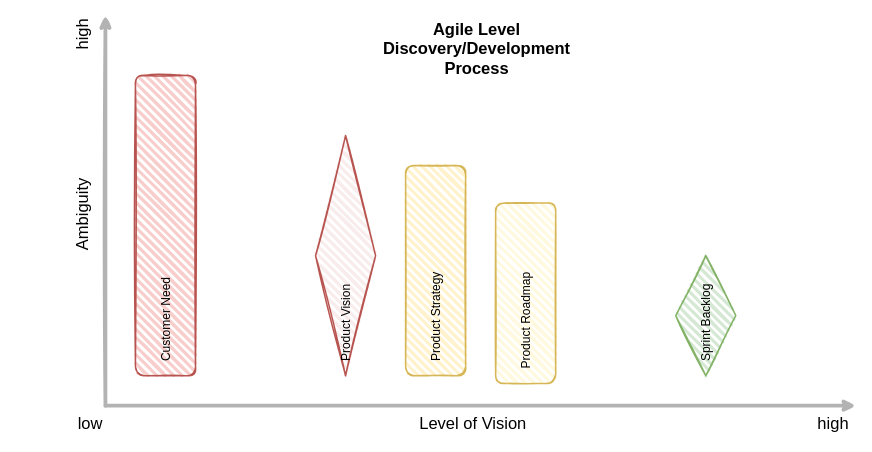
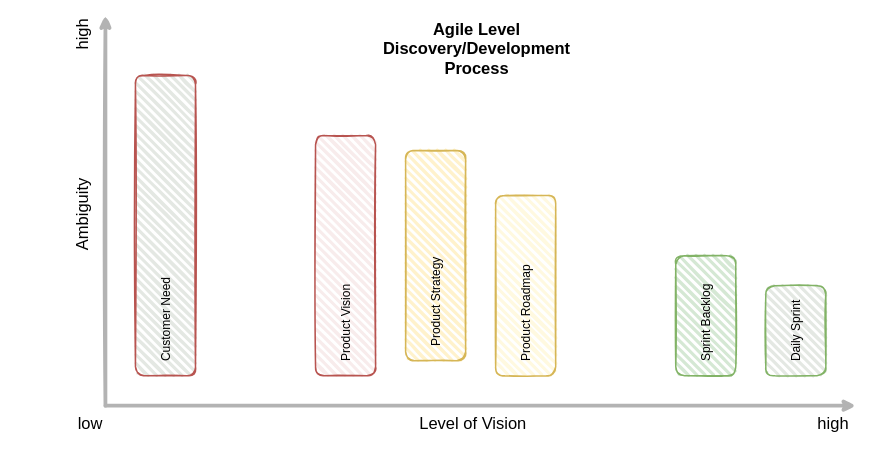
  <mxCell id="0" />
  <mxCell id="1" parent="0" />
- <mxCell id="2" value="Customer Need" style="rounded=1;whiteSpace=wrap;html=1;strokeWidth=2;fillWeight=4;hachureGap=8;hachureAngle=45;fillColor=#f8cecc;sketch=1;horizontal=0;fontSize=16;strokeColor=#b85450;align=left;spacingLeft=17;" parent="1" vertex="1"><mxGeometry x="180" y="100" width="80" height="400" as="geometry" /></mxCell>
- <mxCell id="3" value="Product Vision" style="rhombus;whiteSpace=wrap;html=1;strokeWidth=2;fillWeight=4;hachureGap=8;hachureAngle=45;fillColor=#F8ECEC;sketch=1;horizontal=0;fontSize=16;strokeColor=#b85450;align=left;spacingLeft=17;" parent="1" vertex="1"><mxGeometry x="420" y="180" width="80" height="320" as="geometry" /></mxCell>
- <mxCell id="4" value="Product Strategy" style="rounded=1;whiteSpace=wrap;html=1;strokeWidth=2;fillWeight=4;hachureGap=8;hachureAngle=45;fillColor=#fff2cc;sketch=1;horizontal=0;fontSize=16;strokeColor=#d6b656;align=left;spacingLeft=17;" parent="1" vertex="1"><mxGeometry x="540" y="220" width="80" height="280" as="geometry" /></mxCell>
- <mxCell id="5" value="Product Roadmap" style="rounded=1;whiteSpace=wrap;html=1;strokeWidth=2;fillWeight=4;hachureGap=8;hachureAngle=45;fillColor=#FFF9E0;sketch=1;horizontal=0;fontSize=16;strokeColor=#d6b656;align=left;spacingLeft=17;" parent="1" vertex="1"><mxGeometry x="660" y="270" width="80" height="240" as="geometry" /></mxCell>
- <mxCell id="6" value="Sprint Backlog" style="rhombus;whiteSpace=wrap;html=1;strokeWidth=2;fillWeight=4;hachureGap=8;hachureAngle=45;fillColor=#d5e8d4;sketch=1;horizontal=0;fontSize=16;strokeColor=#82b366;align=left;spacingLeft=17;" parent="1" vertex="1"><mxGeometry x="900" y="340" width="80" height="160" as="geometry" /></mxCell>
+ <mxCell id="2" value="Customer Need" style="rounded=1;whiteSpace=wrap;html=1;strokeWidth=2;fillWeight=4;hachureGap=8;hachureAngle=45;fillColor=#e4e8e3;sketch=1;horizontal=0;fontSize=16;strokeColor=#b85450;align=left;spacingLeft=17;" parent="1" vertex="1"><mxGeometry x="180" y="100" width="80" height="400" as="geometry" /></mxCell>
+ <mxCell id="3" value="Product Vision" style="rounded=1;whiteSpace=wrap;html=1;strokeWidth=2;fillWeight=4;hachureGap=8;hachureAngle=45;fillColor=#F8ECEC;sketch=1;horizontal=0;fontSize=16;strokeColor=#b85450;align=left;spacingLeft=17;" parent="1" vertex="1"><mxGeometry x="420" y="180" width="80" height="320" as="geometry" /></mxCell>
+ <mxCell id="4" value="Product Strategy" style="rounded=1;whiteSpace=wrap;html=1;strokeWidth=2;fillWeight=4;hachureGap=8;hachureAngle=45;fillColor=#fff2cc;sketch=1;horizontal=0;fontSize=16;strokeColor=#d6b656;align=left;spacingLeft=17;" parent="1" vertex="1"><mxGeometry x="540" y="200" width="80" height="280" as="geometry" /></mxCell>
+ <mxCell id="5" value="Product Roadmap" style="rounded=1;whiteSpace=wrap;html=1;strokeWidth=2;fillWeight=4;hachureGap=8;hachureAngle=45;fillColor=#FFF9E0;sketch=1;horizontal=0;fontSize=16;strokeColor=#d6b656;align=left;spacingLeft=17;" parent="1" vertex="1"><mxGeometry x="660" y="260" width="80" height="240" as="geometry" /></mxCell>
+ <mxCell id="6" value="Sprint Backlog" style="rounded=1;whiteSpace=wrap;html=1;strokeWidth=2;fillWeight=4;hachureGap=8;hachureAngle=45;fillColor=#d5e8d4;sketch=1;horizontal=0;fontSize=16;strokeColor=#82b366;align=left;spacingLeft=17;" parent="1" vertex="1"><mxGeometry x="900" y="340" width="80" height="160" as="geometry" /></mxCell>
+ <mxCell id="7" value="Daily Sprint" style="rounded=1;whiteSpace=wrap;html=1;strokeWidth=2;fillWeight=4;hachureGap=8;hachureAngle=45;fillColor=#E4E8E3;sketch=1;horizontal=0;fontSize=16;strokeColor=#82b366;align=left;spacingLeft=17;" parent="1" vertex="1"><mxGeometry x="1020" y="380" width="80" height="120" as="geometry" /></mxCell>
  <mxCell id="8" value="Agile Level Discovery/Development Process" style="text;html=1;strokeColor=none;fillColor=none;align=center;verticalAlign=middle;whiteSpace=wrap;rounded=0;fontSize=22;fontStyle=1;sketch=0;" parent="1" vertex="1"><mxGeometry x="470" y="50" width="330" height="30" as="geometry" /></mxCell>
  <mxCell id="9" value="" style="endArrow=classic;html=1;fontSize=22;strokeWidth=5;strokeColor=#B3B3B3;sketch=1;" parent="1" edge="1"><mxGeometry width="50" height="50" relative="1" as="geometry"><mxPoint x="140" y="540" as="sourcePoint" /><mxPoint x="140" y="20" as="targetPoint" /></mxGeometry></mxCell>
  <mxCell id="10" value="" style="endArrow=classic;html=1;fontSize=22;strokeWidth=5;strokeColor=#B3B3B3;sketch=1;" parent="1" edge="1"><mxGeometry width="50" height="50" relative="1" as="geometry"><mxPoint x="140" y="540" as="sourcePoint" /><mxPoint x="1140" y="540" as="targetPoint" /></mxGeometry></mxCell>
  <mxCell id="11" value="low" style="text;html=1;strokeColor=none;fillColor=none;align=center;verticalAlign=middle;whiteSpace=wrap;rounded=0;sketch=0;fontSize=22;" parent="1" vertex="1"><mxGeometry x="90" y="550" width="60" height="30" as="geometry" /></mxCell>
  <mxCell id="12" value="high" style="text;html=1;strokeColor=none;fillColor=none;align=center;verticalAlign=middle;whiteSpace=wrap;rounded=0;sketch=0;fontSize=22;" parent="1" vertex="1"><mxGeometry x="1080" y="550" width="60" height="30" as="geometry" /></mxCell>
  <mxCell id="13" value="Level of Vision" style="text;html=1;strokeColor=none;fillColor=none;align=center;verticalAlign=middle;whiteSpace=wrap;rounded=0;sketch=0;fontSize=22;" parent="1" vertex="1"><mxGeometry x="540" y="550" width="180" height="30" as="geometry" /></mxCell>
  <mxCell id="14" value="Ambiguity" style="text;html=1;strokeColor=none;fillColor=none;align=center;verticalAlign=middle;whiteSpace=wrap;rounded=0;sketch=0;fontSize=22;rotation=-90;" parent="1" vertex="1"><mxGeometry x="20" y="270" width="180" height="30" as="geometry" /></mxCell>
  <mxCell id="15" value="high" style="text;html=1;strokeColor=none;fillColor=none;align=center;verticalAlign=middle;whiteSpace=wrap;rounded=0;sketch=0;fontSize=22;rotation=-90;" parent="1" vertex="1"><mxGeometry x="80" y="30" width="60" height="30" as="geometry" /></mxCell>
